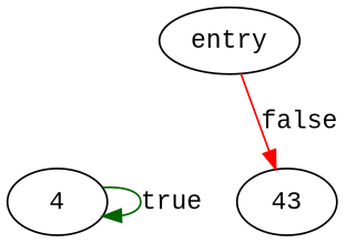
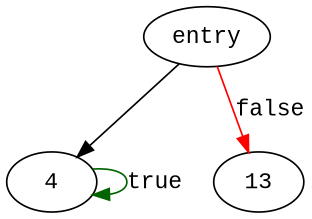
  digraph {
    fontname="Liberation Mono"
    node [fontname="Liberation Mono"]
    edge [fontname="Liberation Mono"]
    n1 [label=entry]
    4
-   13 [label=43]
+   13
+   n1 -> 4
    n1 -> 13 [color=red label=false]
    4 -> 4 [color=darkgreen label=true]
  }
